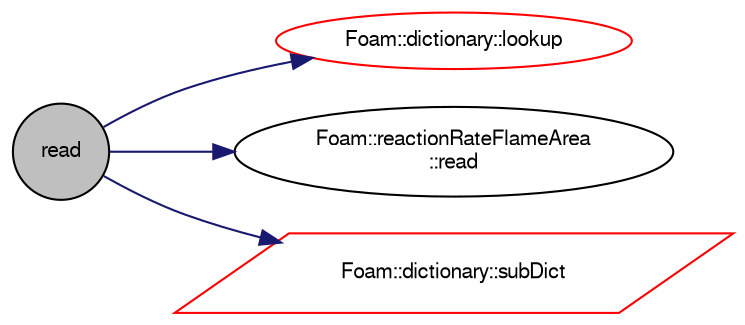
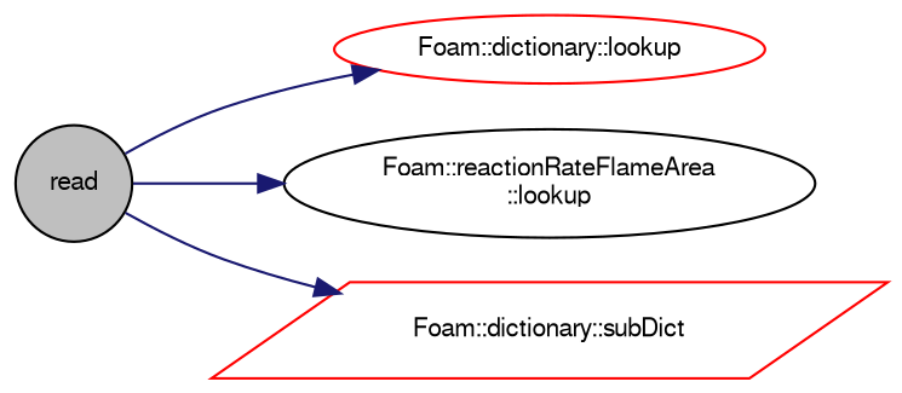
  digraph {
    rankdir=LR
    node [color=black fontname=FreeSans fontsize=10 shape=ellipse]
    edge [color=midnightblue fontname=FreeSans fontsize=10 labelfontname=FreeSans labelfontsize=10 style=solid]
    n1 [fillcolor=grey75 fontcolor=black height=0.2 label=read shape=circle style=filled width=0.4]
    n2 [color=red height=0.2 label="Foam::dictionary::lookup" width=0.4]
-   n3 [height=0.2 label="Foam::reactionRateFlameArea\l::read" width=0.4]
+   n3 [height=0.2 label="Foam::reactionRateFlameArea\l::lookup" width=0.4]
    n4 [color=red height=0.2 label="Foam::dictionary::subDict" shape=parallelogram width=0.4]
    n1 -> n2
    n1 -> n3
    n1 -> n4
  }
